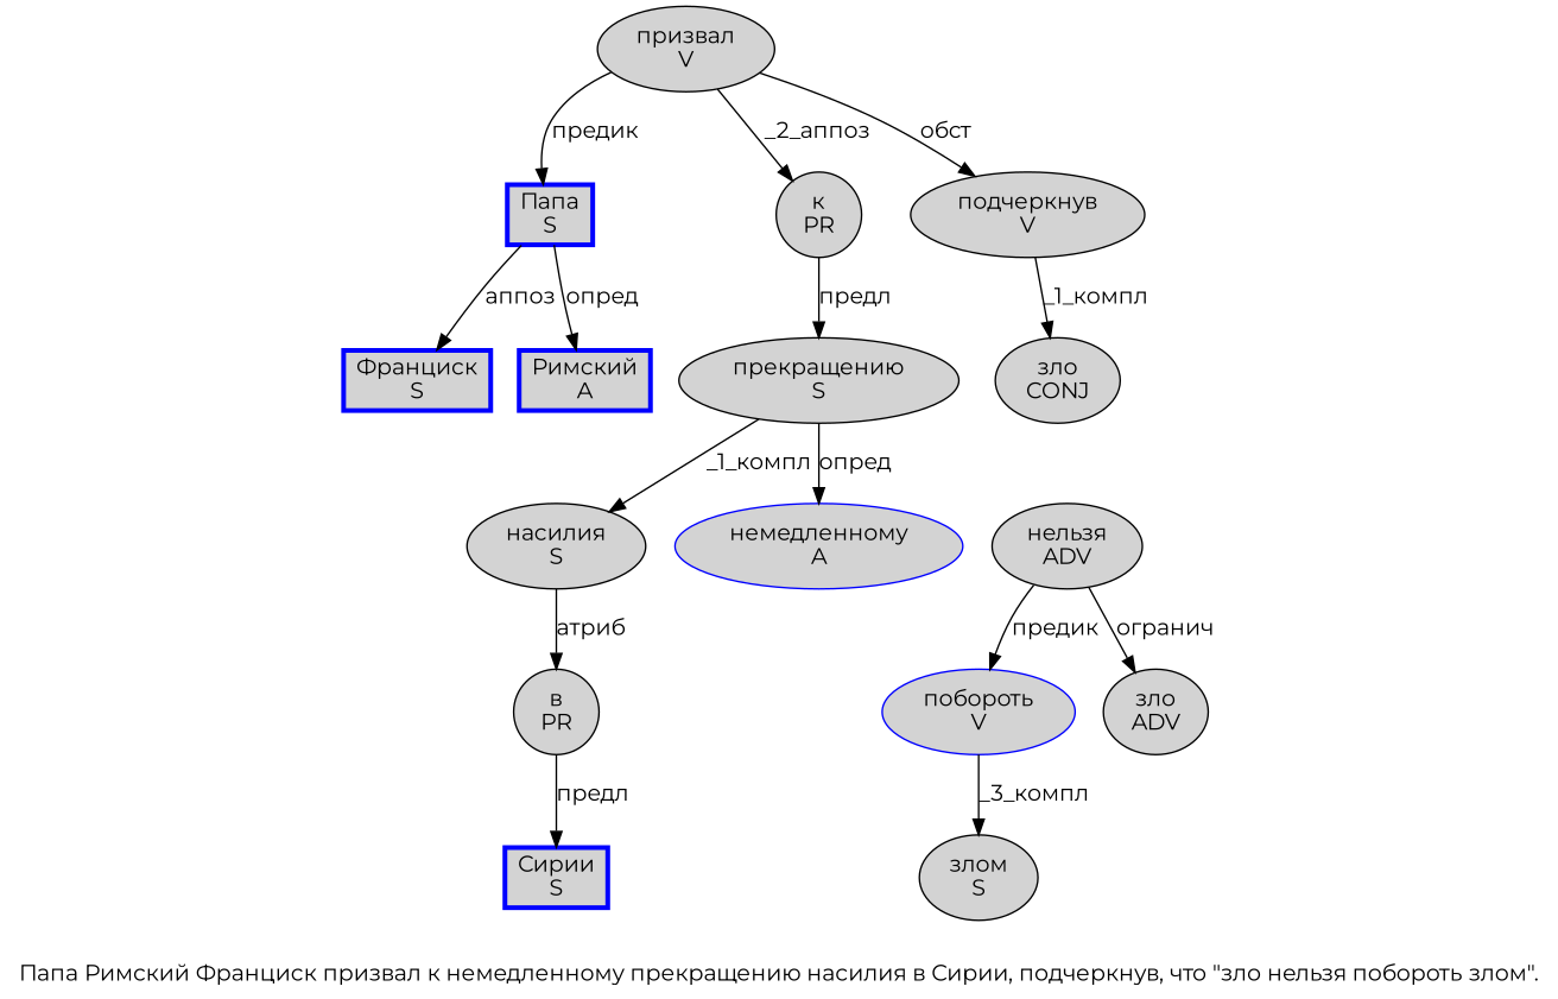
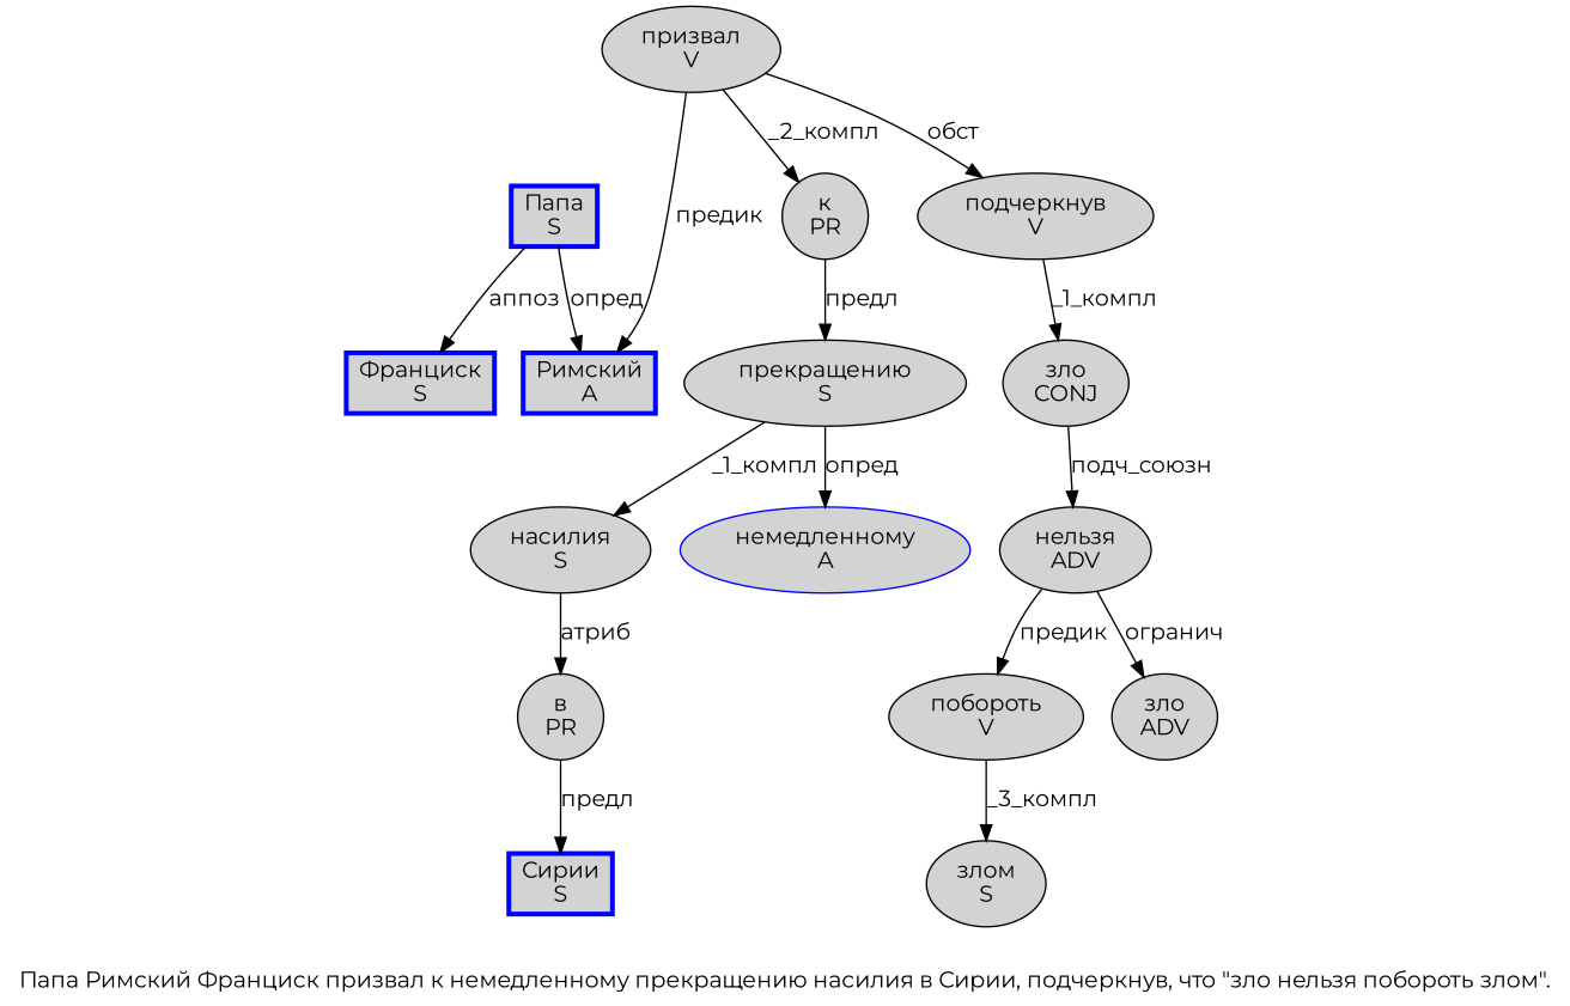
  digraph {
    fontname=Montserrat
    label="Папа Римский Франциск призвал к немедленному прекращению насилия в Сирии, подчеркнув, что \"зло нельзя побороть злом\"."
    node [fillcolor=lightgray fontname=Montserrat penwidth=1 shape=ellipse style=filled]
    edge [fontname=Montserrat]
    n1 [color=blue label="Папа\nS" penwidth=3 shape=box]
    n2 [color=blue label="Римский\nA" penwidth=3 shape=box]
    n3 [color=blue label="Франциск\nS" penwidth=3 shape=box]
    n4 [label="призвал\nV"]
    n5 [label="к\nPR"]
    n6 [label="подчеркнув\nV"]
    n7 [label="прекращению\nS"]
    n8 [label="зло\nCONJ"]
    n9 [color=blue label="немедленному\nA"]
    n10 [label="насилия\nS"]
    n11 [label="в\nPR"]
    n12 [color=blue label="Сирии\nS" penwidth=3 shape=box]
    n13 [label="нельзя\nADV"]
    n14 [label="зло\nADV"]
-   n15 [label="побороть\nV" color=blue]
+   n15 [label="побороть\nV"]
    n16 [label="злом\nS"]
    n1 -> n2 [label="опред"]
    n1 -> n3 [label="аппоз"]
-   n4 -> n1 [label="предик"]
-   n4 -> n5 [label="_2_аппоз"]
+   n4 -> n2 [label="предик"]
+   n4 -> n5 [label="_2_компл"]
    n4 -> n6 [label="обст"]
    n5 -> n7 [label="предл"]
    n6 -> n8 [label="_1_компл"]
    n7 -> n9 [label="опред"]
    n7 -> n10 [label="_1_компл"]
+   n8 -> n13 [label="подч_союзн"]
    n10 -> n11 [label="атриб"]
    n11 -> n12 [label="предл"]
    n13 -> n14 [label="огранич"]
    n13 -> n15 [label="предик"]
    n15 -> n16 [label="_3_компл"]
  }
